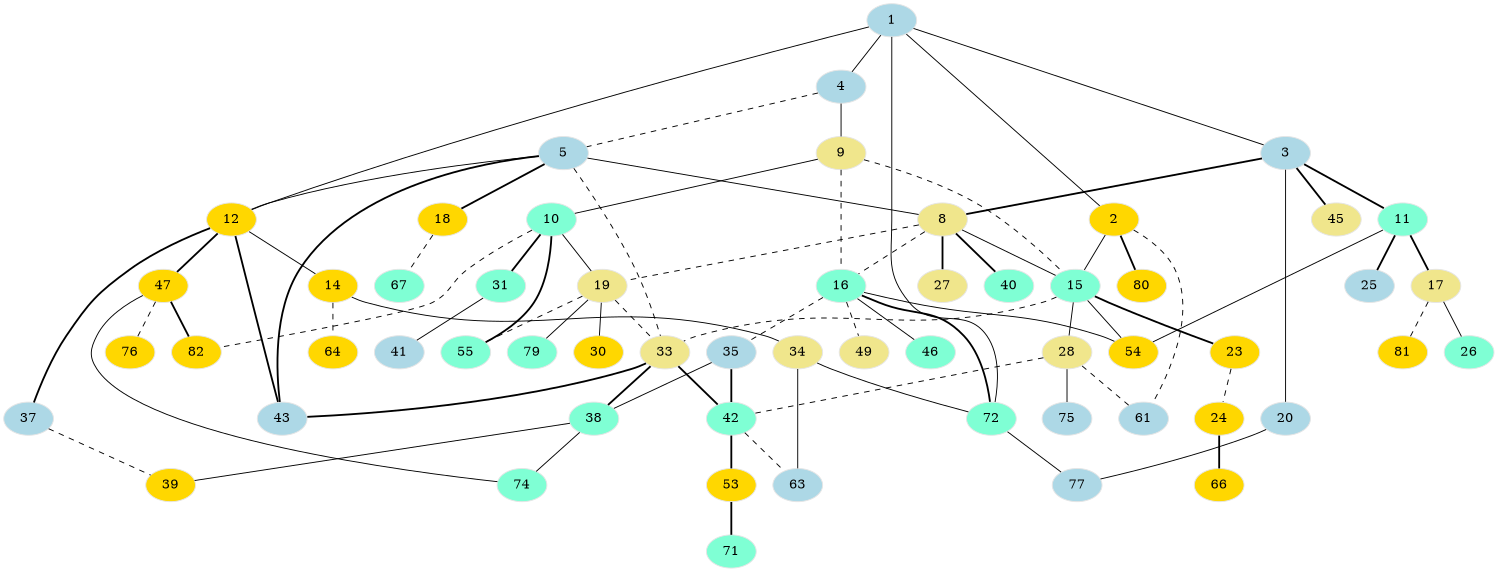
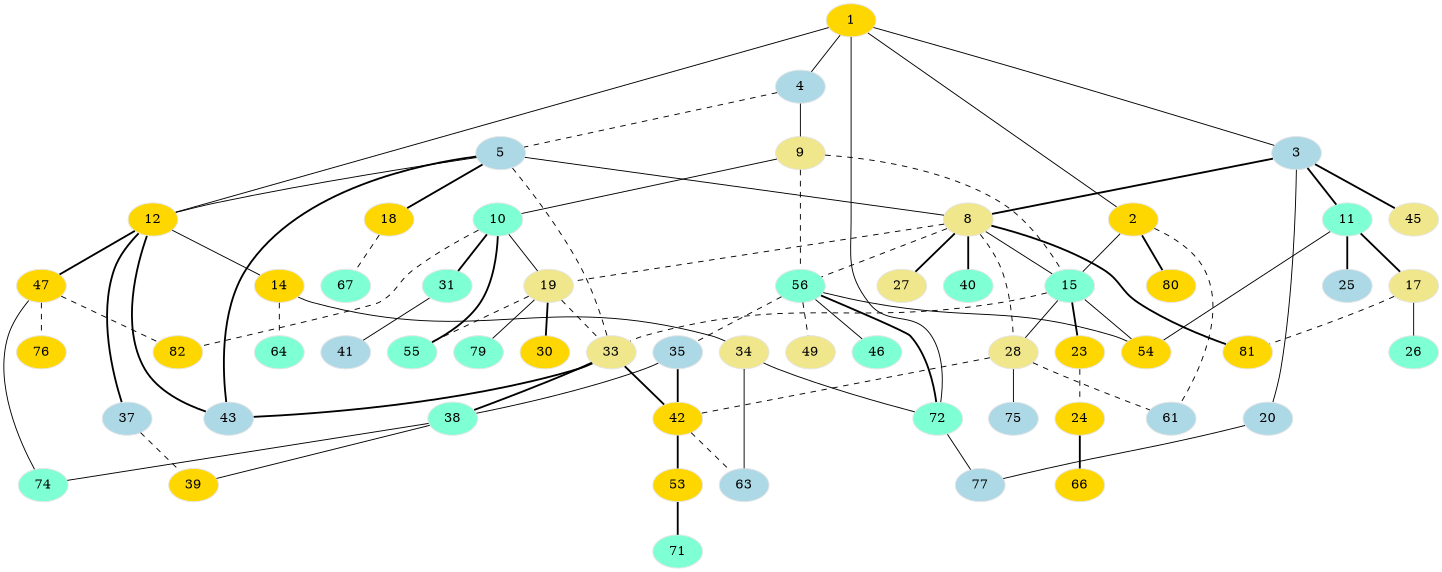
  graph {
    node [color=gray90 fillcolor=gold style=filled]
    edge [style=solid]
-   1 [fillcolor=lightblue super="+59"]
+   1 [super="+59"]
    2 [super="+21"]
    3 [fillcolor=lightblue super="+6"]
    4 [fillcolor=lightblue]
    12 [super="+32"]
    72 [fillcolor=aquamarine]
    15 [fillcolor=aquamarine super="+78"]
    n8 [label=80]
    61 [fillcolor=lightblue]
    8 [fillcolor=khaki super="+22"]
    11 [fillcolor=aquamarine super="+48"]
    20 [fillcolor=lightblue]
    45 [fillcolor=khaki]
    5 [fillcolor=lightblue super="+7"]
    9 [fillcolor=khaki]
    43 [fillcolor=lightblue super="+50"]
    14 [super="+58"]
    37 [fillcolor=lightblue]
    47 [super="+52"]
    77 [fillcolor=lightblue]
    33 [fillcolor=khaki super="+56"]
    28 [fillcolor=khaki super="+69"]
    54
    23 [super="+29"]
    46 [fillcolor=aquamarine super="+60"]
-   16 [fillcolor=aquamarine super="+68"]
+   16 [fillcolor=aquamarine super="+68" label=56]
    19 [fillcolor=khaki super="+36"]
    27 [fillcolor=khaki]
    40 [fillcolor=aquamarine]
    81 [super="+83"]
    17 [fillcolor=khaki super="+51"]
    25 [fillcolor=lightblue]
    18
    10 [fillcolor=aquamarine super="+13"]
    67 [fillcolor=aquamarine super="+80"]
-   42 [fillcolor=aquamarine super="+44"]
+   42 [super="+44"]
    38 [fillcolor=aquamarine super="+62"]
    35 [fillcolor=lightblue]
    49 [fillcolor=khaki]
    55 [fillcolor=aquamarine super="+73"]
    30
    79 [fillcolor=aquamarine]
    75 [fillcolor=lightblue]
    31 [fillcolor=aquamarine]
    82
    41 [fillcolor=lightblue super="+57"]
    26 [fillcolor=aquamarine]
    34 [fillcolor=khaki]
-   64
+   64 [fillcolor=aquamarine]
    39 [super="+84"]
    74 [fillcolor=aquamarine]
    76
    63 [fillcolor=lightblue]
    24
    66
    53 [super="+65"]
    71 [fillcolor=aquamarine]
    1 -- 2
    1 -- 3
    1 -- 4
    1 -- 12
    1 -- 72
    2 -- 15
    2 -- n8 [style=bold]
    2 -- 61 [style=dashed]
    3 -- 8 [style=bold]
    3 -- 11 [style=bold]
    3 -- 20
    3 -- 45 [style=bold]
    4 -- 5 [style=dashed]
    4 -- 9
    12 -- 43 [style=bold]
    12 -- 14
    12 -- 37 [style=bold]
    12 -- 47 [style=bold]
    72 -- 77
    15 -- 33 [style=dashed]
    15 -- 28
    15 -- 54
    15 -- 23 [style=bold]
    8 -- 15
+   8 -- 28 [style=dashed]
    8 -- 16 [style=dashed]
    8 -- 19 [style=dashed]
    8 -- 27 [style=bold]
    8 -- 40 [style=bold]
+   8 -- 81 [style=bold]
    11 -- 54
    11 -- 17 [style=bold]
    11 -- 25 [style=bold]
    20 -- 77
    5 -- 12
    5 -- 8
    5 -- 43 [style=bold]
    5 -- 33 [style=dashed]
    5 -- 18 [style=bold]
    9 -- 15 [style=dashed]
    9 -- 16 [style=dashed]
    9 -- 10
    14 -- 34
    14 -- 64 [style=dashed]
    37 -- 39 [style=dashed]
-   47 -- 82 [style=bold]
+   47 -- 82 [style=dashed]
    47 -- 74
    47 -- 76 [style=dashed]
    33 -- 43 [style=bold]
    33 -- 42 [style=bold]
    33 -- 38 [style=bold]
    28 -- 61 [style=dashed]
    28 -- 42 [style=dashed]
    28 -- 75
    23 -- 24 [style=dashed]
    16 -- 72 [style=bold]
    16 -- 54
    16 -- 46
    16 -- 35 [style=dashed]
    16 -- 49 [style=dashed]
    19 -- 33 [style=dashed]
    19 -- 55 [style=dashed]
-   19 -- 30
+   19 -- 30 [style=bold]
    19 -- 79
    17 -- 81 [style=dashed]
    17 -- 26
    18 -- 67 [style=dashed]
    10 -- 19
    10 -- 55 [style=bold]
    10 -- 31 [style=bold]
    10 -- 82 [style=dashed]
    42 -- 63 [style=dashed]
    42 -- 53 [style=bold]
    38 -- 39
    38 -- 74
    35 -- 42 [style=bold]
    35 -- 38
    31 -- 41
    34 -- 72
    34 -- 63
    24 -- 66 [style=bold]
    53 -- 71 [style=bold]
  }
